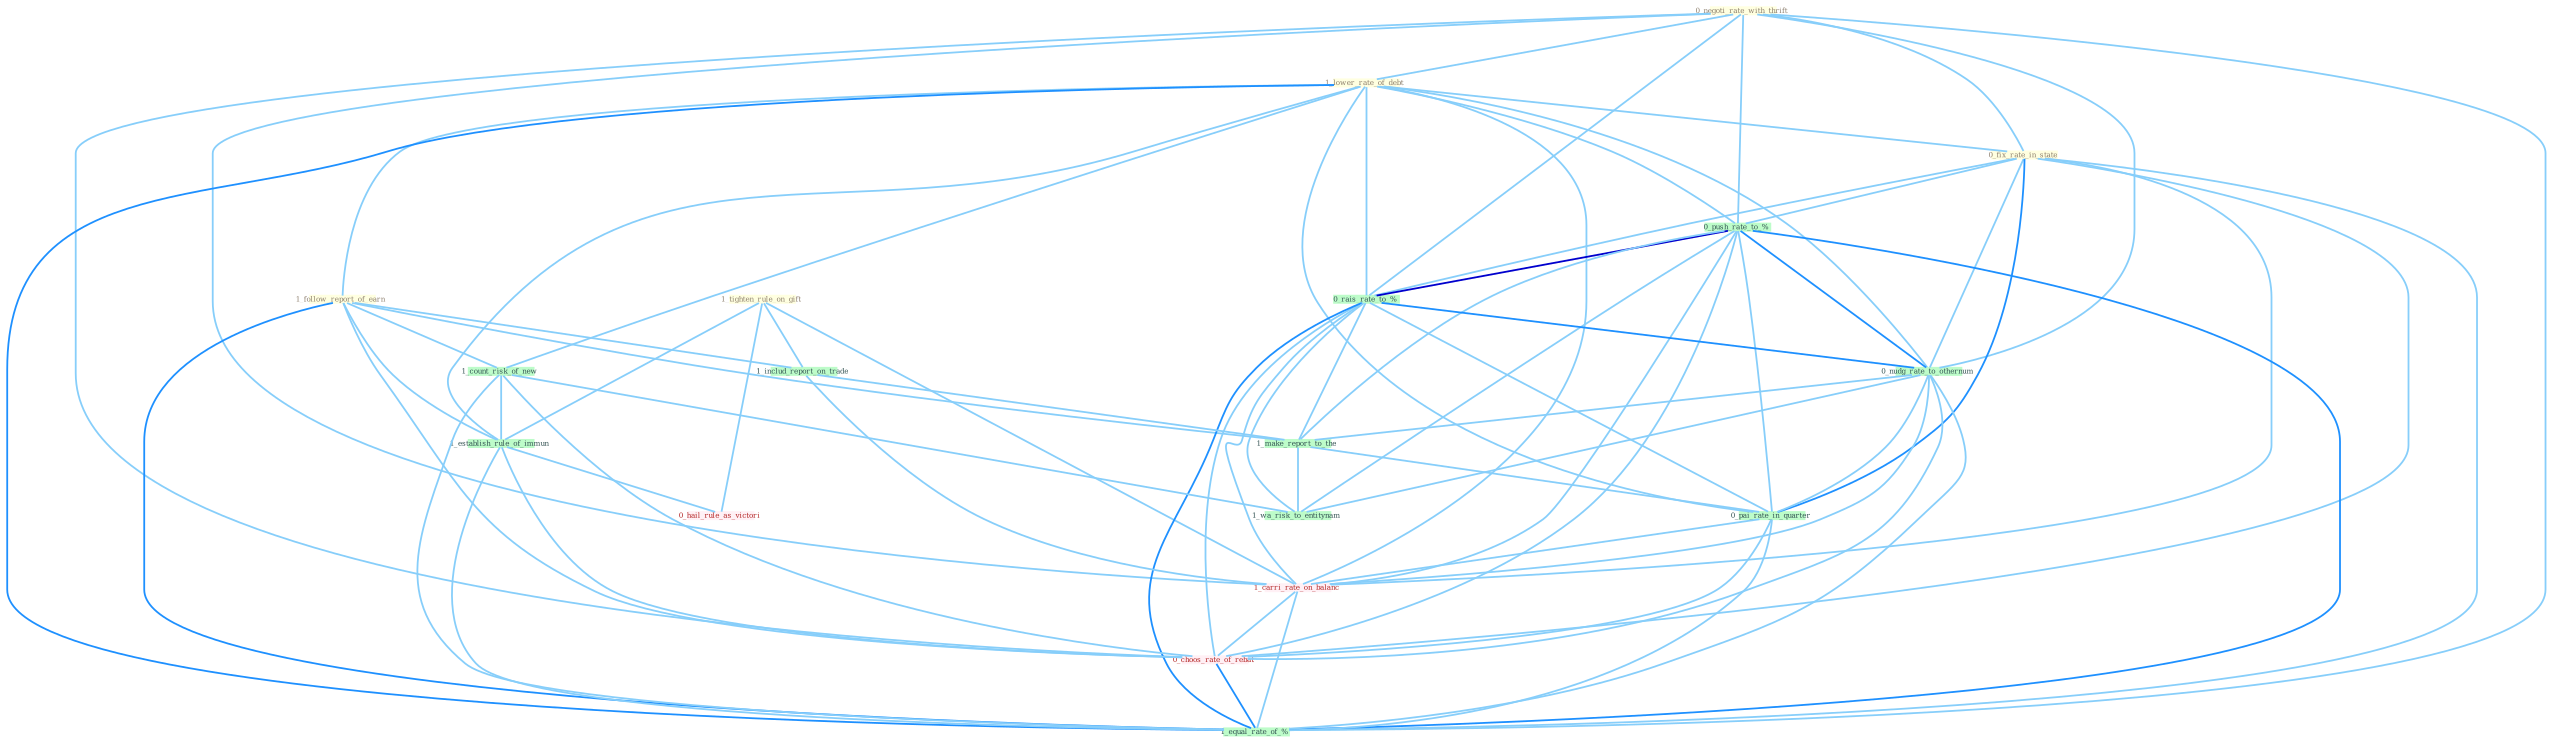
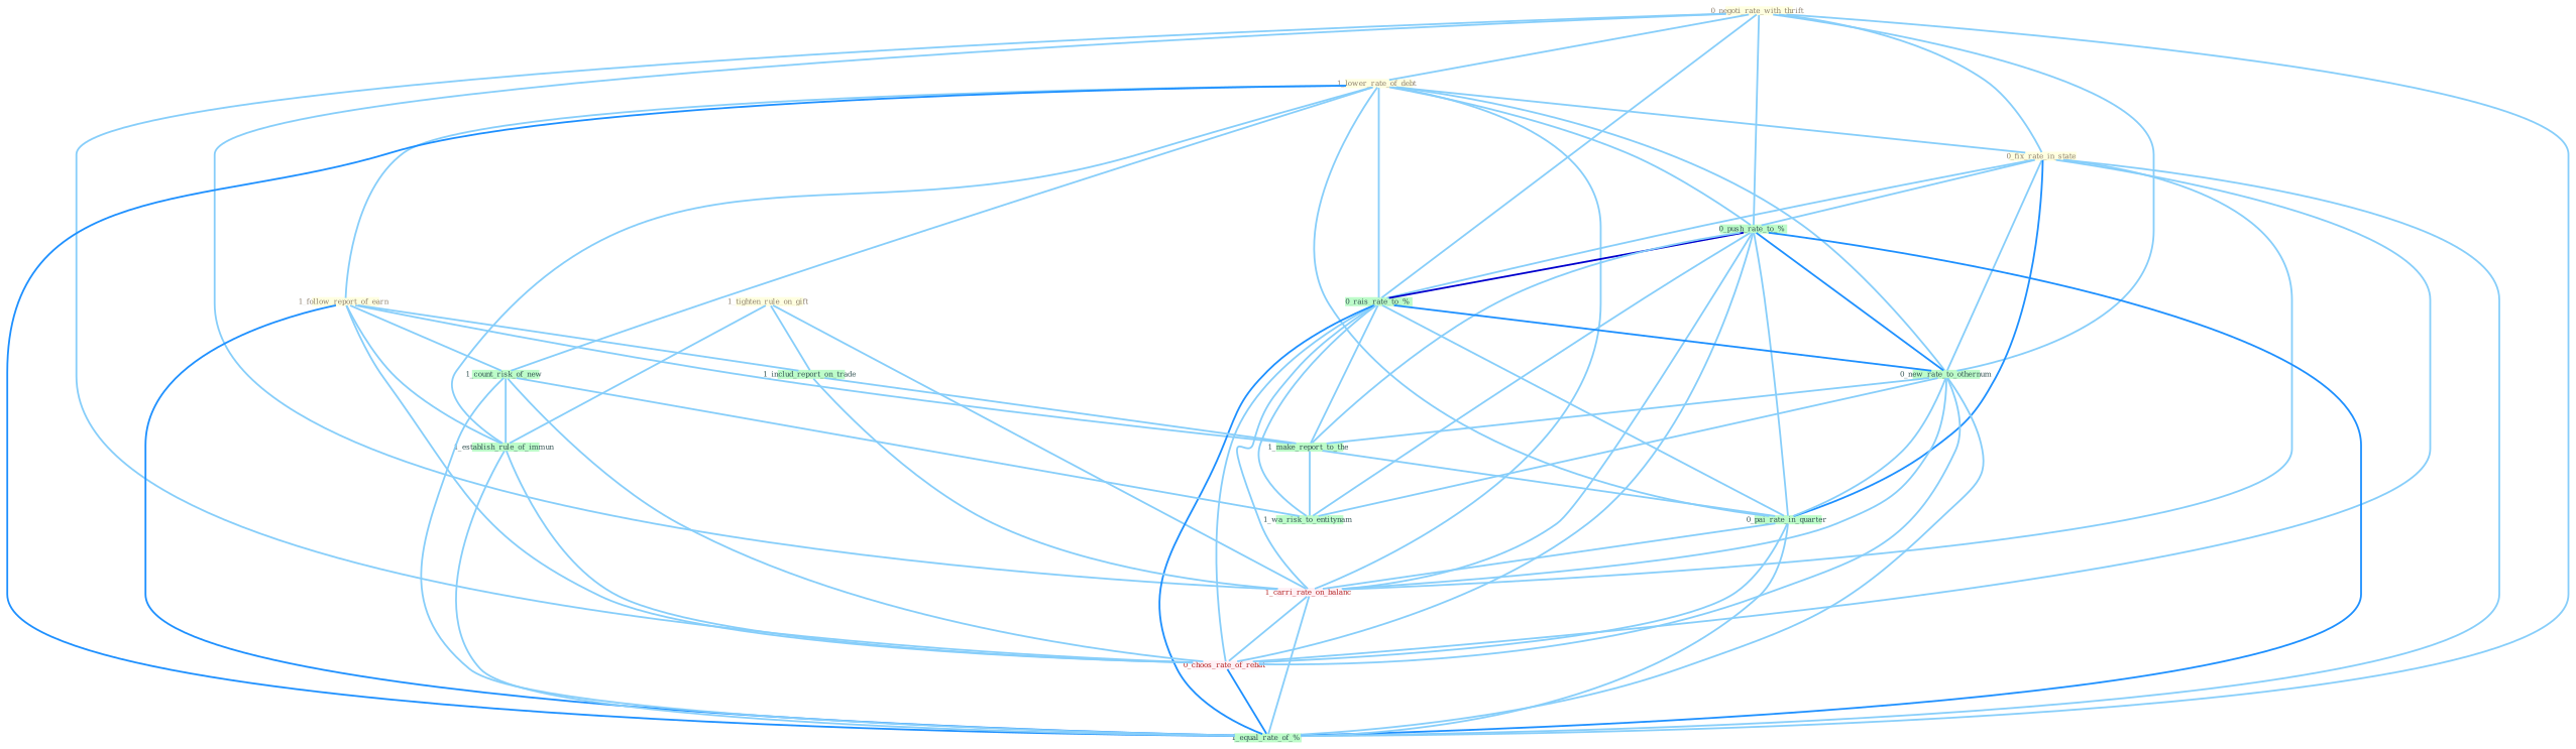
  graph {
    node [color="#BDFCC9" fixedsize=true fontcolor="#2f4f4f" fontsize=4 shape=polygon style=filled]
    edge [color="#87cefa" w=1]
    "0_negoti_rate_with_thrift " [color="#ffffe0" fontcolor="#8b7d6b" height=.06 width=.5]
    "1_lower_rate_of_debt " [color="#ffffe0" fontcolor="#8b7d6b" height=.06 width=.5]
    "1_tighten_rule_on_gift " [color="#ffffe0" fontcolor="#8b7d6b" height=.06 width=.5]
    "0_fix_rate_in_state " [color="#ffffe0" fontcolor="#8b7d6b" height=.06 width=.5]
    "1_follow_report_of_earn " [color="#ffffe0" fontcolor="#8b7d6b" height=.06 width=.5]
    "1_carri_rate_on_balanc " [color="#fff0f5" fontcolor="#b22222" height=.06 width=.5]
    "0_choos_rate_of_rebat " [color="#fff0f5" fontcolor="#b22222" height=.06 width=.5]
-   "0_hail_rule_as_victori " [color="#fff0f5" fontcolor="#b22222" height=.06 width=.5]
    "0_push_rate_to_% " [height=.06 width=.5]
    "0_rais_rate_to_% " [height=.06 width=.5]
-   "0_nudg_rate_to_othernum " [height=.06 width=.5]
+   "0_nudg_rate_to_othernum " [height=.06 width=.5 label="0_new_rate_to_othernum"]
    "1_equal_rate_of_% " [height=.06 width=.5]
    "0_pai_rate_in_quarter " [height=.06 width=.5]
    "1_count_risk_of_new " [height=.06 width=.5]
    "1_establish_rule_of_immun " [height=.06 width=.5]
    "1_includ_report_on_trade " [height=.06 width=.5]
    "1_make_report_to_the " [height=.06 width=.5]
    "1_wa_risk_to_entitynam " [height=.06 width=.5]
    subgraph sub_1 {
      "0_negoti_rate_with_thrift "
      "1_lower_rate_of_debt "
      "1_tighten_rule_on_gift "
      "0_fix_rate_in_state "
      "1_follow_report_of_earn "
    }
    subgraph sub_2 {
      "1_carri_rate_on_balanc "
      "0_choos_rate_of_rebat "
-     "0_hail_rule_as_victori "
    }
    "0_negoti_rate_with_thrift " -- "1_lower_rate_of_debt "
    "0_negoti_rate_with_thrift " -- "0_fix_rate_in_state "
    "0_negoti_rate_with_thrift " -- "1_carri_rate_on_balanc "
    "0_negoti_rate_with_thrift " -- "0_choos_rate_of_rebat "
    "0_negoti_rate_with_thrift " -- "0_push_rate_to_% "
    "0_negoti_rate_with_thrift " -- "0_rais_rate_to_% "
    "0_negoti_rate_with_thrift " -- "0_nudg_rate_to_othernum "
    "0_negoti_rate_with_thrift " -- "1_equal_rate_of_% "
    "1_lower_rate_of_debt " -- "0_fix_rate_in_state "
    "1_lower_rate_of_debt " -- "1_follow_report_of_earn "
    "1_lower_rate_of_debt " -- "1_carri_rate_on_balanc "
    "1_lower_rate_of_debt " -- "0_push_rate_to_% "
    "1_lower_rate_of_debt " -- "0_rais_rate_to_% "
    "1_lower_rate_of_debt " -- "0_nudg_rate_to_othernum "
    "1_lower_rate_of_debt " -- "1_equal_rate_of_% " [color="#1e90ff" w=2]
    "1_lower_rate_of_debt " -- "0_pai_rate_in_quarter "
    "1_lower_rate_of_debt " -- "1_count_risk_of_new "
    "1_lower_rate_of_debt " -- "1_establish_rule_of_immun "
    "1_tighten_rule_on_gift " -- "1_carri_rate_on_balanc "
-   "1_tighten_rule_on_gift " -- "0_hail_rule_as_victori "
    "1_tighten_rule_on_gift " -- "1_establish_rule_of_immun "
    "1_tighten_rule_on_gift " -- "1_includ_report_on_trade "
    "0_fix_rate_in_state " -- "1_carri_rate_on_balanc "
    "0_fix_rate_in_state " -- "0_choos_rate_of_rebat "
    "0_fix_rate_in_state " -- "0_push_rate_to_% "
    "0_fix_rate_in_state " -- "0_rais_rate_to_% "
    "0_fix_rate_in_state " -- "0_nudg_rate_to_othernum "
    "0_fix_rate_in_state " -- "1_equal_rate_of_% "
    "0_fix_rate_in_state " -- "0_pai_rate_in_quarter " [color="#1e90ff" w=2]
    "1_follow_report_of_earn " -- "0_choos_rate_of_rebat "
    "1_follow_report_of_earn " -- "1_equal_rate_of_% " [color="#1e90ff"]
    "1_follow_report_of_earn " -- "1_count_risk_of_new "
    "1_follow_report_of_earn " -- "1_establish_rule_of_immun "
    "1_follow_report_of_earn " -- "1_includ_report_on_trade "
    "1_follow_report_of_earn " -- "1_make_report_to_the "
    "1_carri_rate_on_balanc " -- "0_choos_rate_of_rebat "
    "1_carri_rate_on_balanc " -- "1_equal_rate_of_% "
    "0_choos_rate_of_rebat " -- "1_equal_rate_of_% " [color="#1e90ff" w=2]
    "0_push_rate_to_% " -- "1_carri_rate_on_balanc "
    "0_push_rate_to_% " -- "0_choos_rate_of_rebat "
    "0_push_rate_to_% " -- "0_rais_rate_to_% " [color="#0000cd" w=3]
    "0_push_rate_to_% " -- "0_nudg_rate_to_othernum " [color="#1e90ff" w=2]
    "0_push_rate_to_% " -- "1_equal_rate_of_% " [color="#1e90ff" w=2]
    "0_push_rate_to_% " -- "0_pai_rate_in_quarter "
    "0_push_rate_to_% " -- "1_make_report_to_the "
    "0_push_rate_to_% " -- "1_wa_risk_to_entitynam "
    "0_rais_rate_to_% " -- "1_carri_rate_on_balanc "
    "0_rais_rate_to_% " -- "0_choos_rate_of_rebat "
    "0_rais_rate_to_% " -- "0_nudg_rate_to_othernum " [color="#1e90ff" w=2]
    "0_rais_rate_to_% " -- "1_equal_rate_of_% " [color="#1e90ff" w=2]
    "0_rais_rate_to_% " -- "0_pai_rate_in_quarter "
    "0_rais_rate_to_% " -- "1_make_report_to_the "
    "0_rais_rate_to_% " -- "1_wa_risk_to_entitynam "
    "0_nudg_rate_to_othernum " -- "1_carri_rate_on_balanc "
    "0_nudg_rate_to_othernum " -- "0_choos_rate_of_rebat "
    "0_nudg_rate_to_othernum " -- "1_equal_rate_of_% "
    "0_nudg_rate_to_othernum " -- "1_make_report_to_the "
    "0_nudg_rate_to_othernum " -- "1_wa_risk_to_entitynam "
    "0_pai_rate_in_quarter " -- "1_carri_rate_on_balanc "
    "0_pai_rate_in_quarter " -- "0_choos_rate_of_rebat "
    "0_pai_rate_in_quarter " -- "0_nudg_rate_to_othernum "
    "0_pai_rate_in_quarter " -- "1_equal_rate_of_% "
    "1_count_risk_of_new " -- "0_choos_rate_of_rebat "
    "1_count_risk_of_new " -- "1_equal_rate_of_% "
    "1_count_risk_of_new " -- "1_establish_rule_of_immun "
    "1_count_risk_of_new " -- "1_wa_risk_to_entitynam "
    "1_establish_rule_of_immun " -- "0_choos_rate_of_rebat "
-   "1_establish_rule_of_immun " -- "0_hail_rule_as_victori "
    "1_establish_rule_of_immun " -- "1_equal_rate_of_% "
    "1_includ_report_on_trade " -- "1_carri_rate_on_balanc "
    "1_includ_report_on_trade " -- "1_make_report_to_the "
    "1_make_report_to_the " -- "0_pai_rate_in_quarter "
    "1_make_report_to_the " -- "1_wa_risk_to_entitynam "
  }
